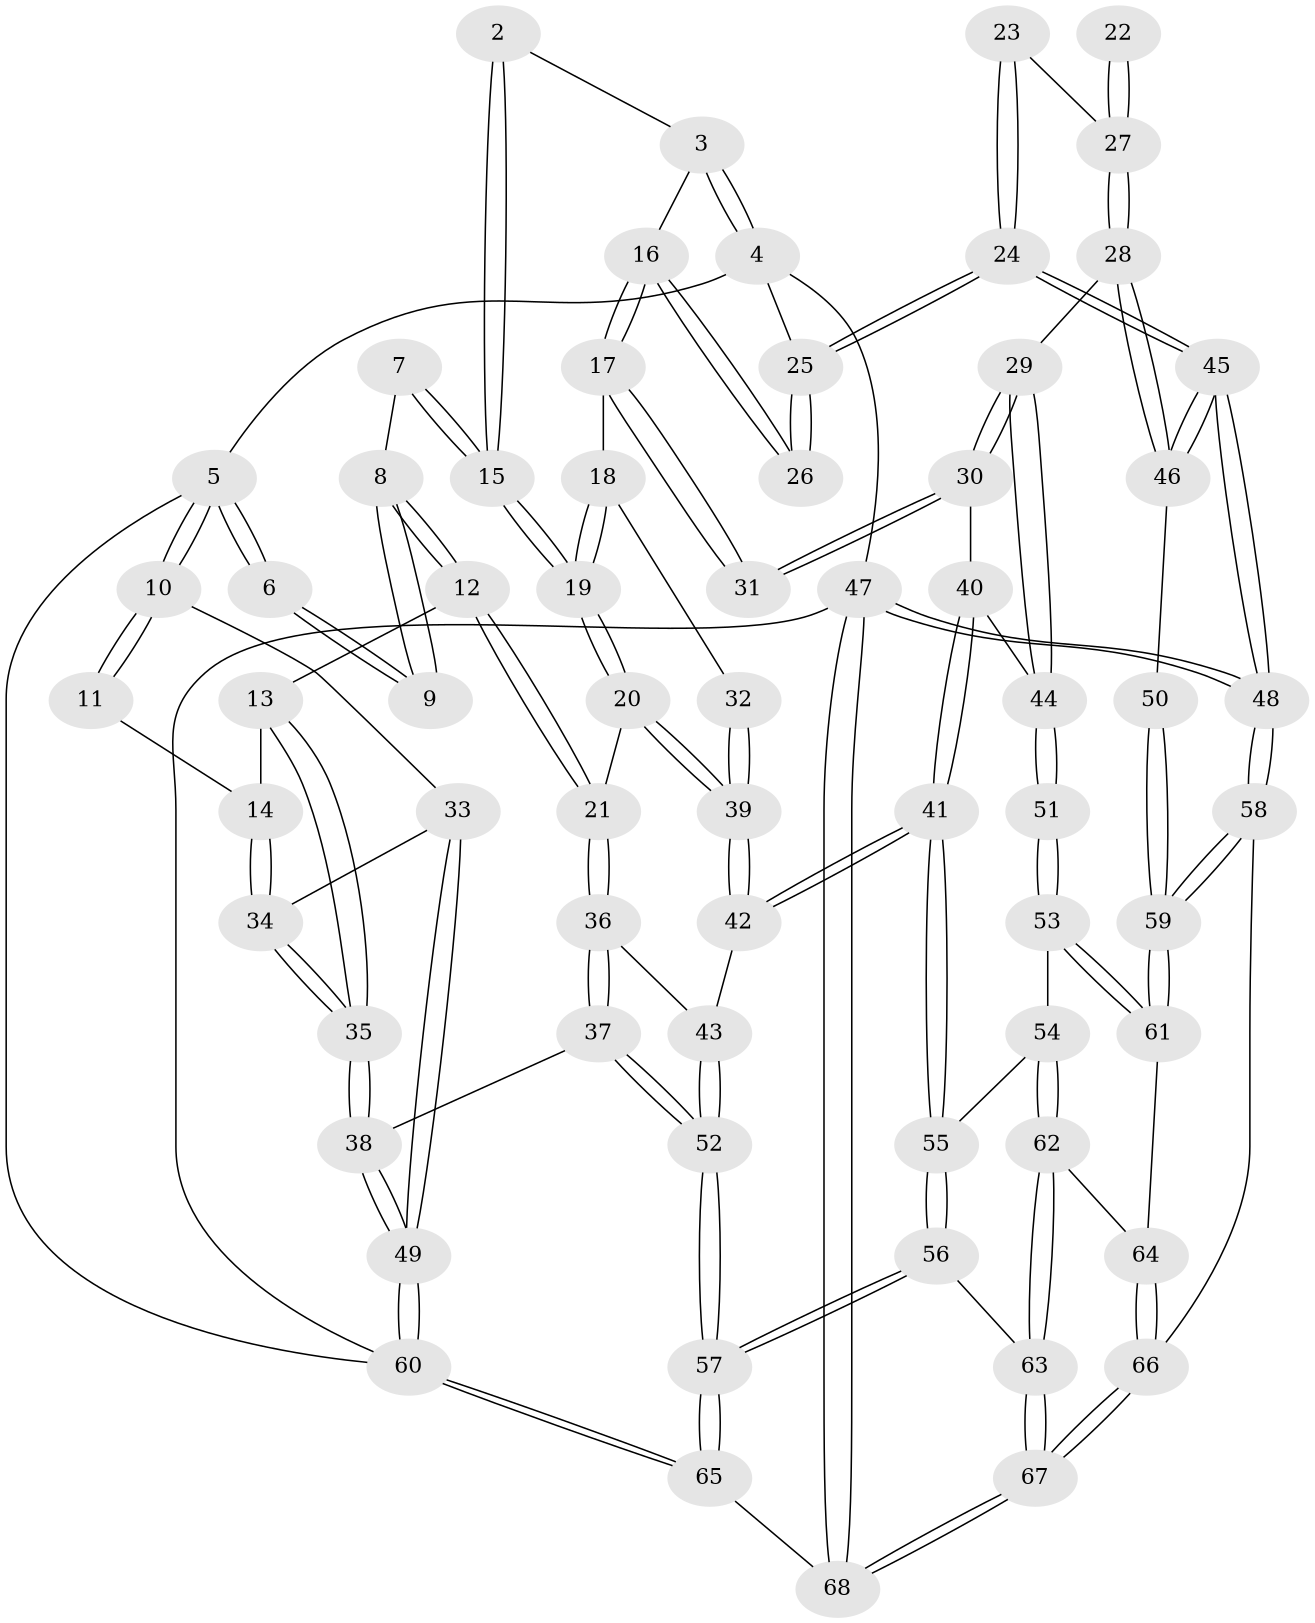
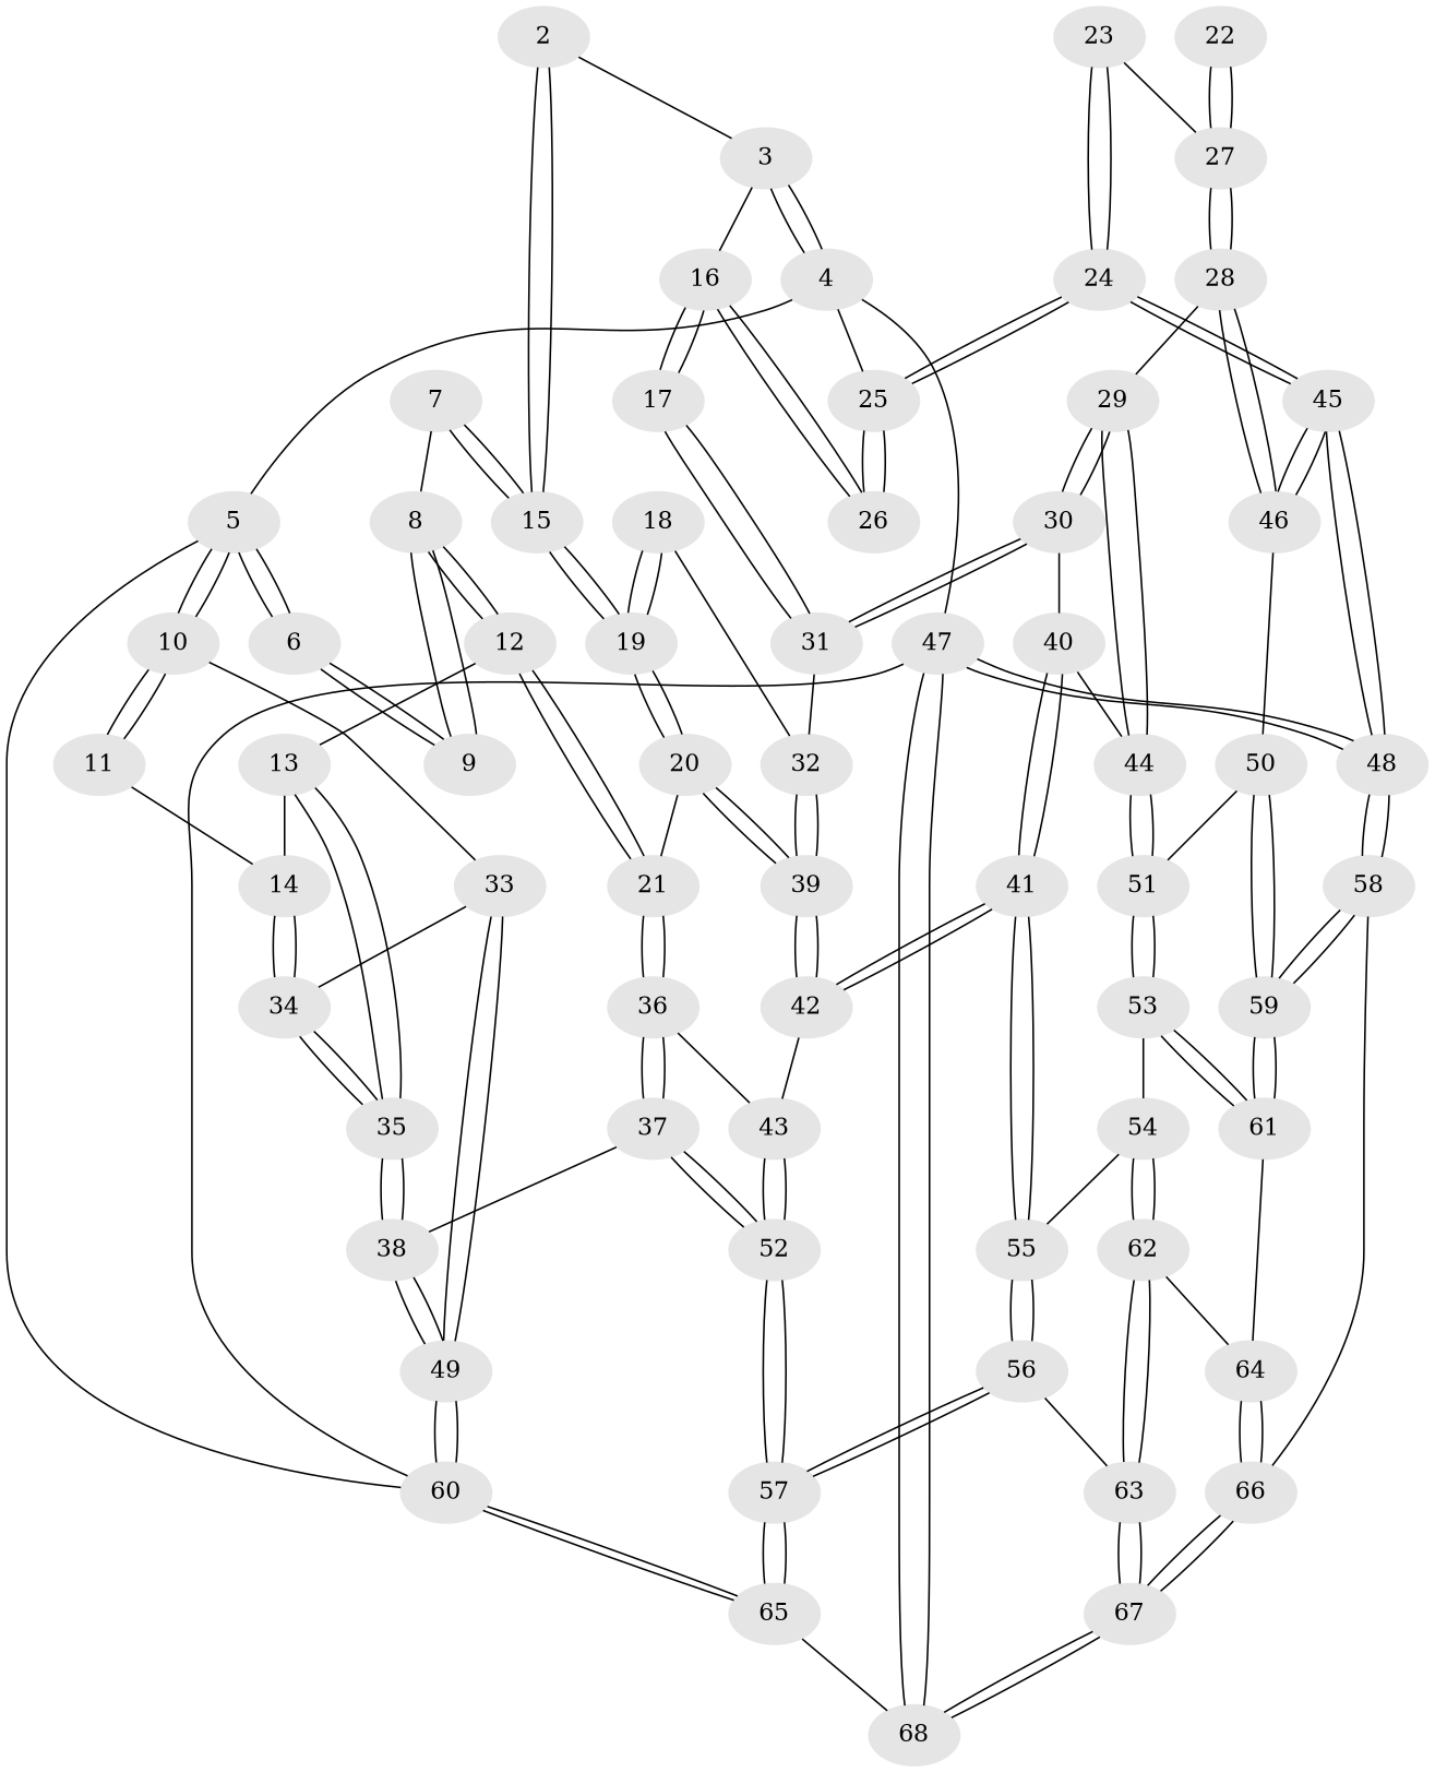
  graph {
    node [color=gray90 style=filled]
    2
    3
    15
    7
    8
    4
    16
    19
    5
    25
    47
    17
    26
    6
    10
    60
    48
    68
    9
    11
    33
    65
    12
    13
    21
    14
    34
    49
    35
    36
    38
    20
    18
    31
    32
    39
    42
    37
    43
    22
    27
    23
    24
    28
    45
    46
    29
    30
    44
    50
    40
    51
    41
    52
    57
    55
    56
    53
    58
    59
    66
    61
    54
    62
    64
    63
    67
    2 -- 3
    2 -- 15
    2 -- 15
    3 -- 4
    3 -- 4
    3 -- 16
    15 -- 19
    15 -- 19
    7 -- 15
    7 -- 15
    7 -- 8
    8 -- 9
    8 -- 9
    8 -- 12
    8 -- 12
    4 -- 5
    4 -- 25
    4 -- 47
    16 -- 17
    16 -- 17
    16 -- 26
    16 -- 26
    19 -- 20
    19 -- 20
    5 -- 6
    5 -- 6
    5 -- 10
    5 -- 10
    5 -- 60
    25 -- 26
    25 -- 26
    47 -- 60
    47 -- 48
    47 -- 48
    47 -- 68
    47 -- 68
-   17 -- 18
    17 -- 31
    17 -- 31
    6 -- 9
    6 -- 9
    10 -- 11
    10 -- 11
    10 -- 33
    60 -- 65
    60 -- 65
    48 -- 58
    48 -- 58
    11 -- 14
    33 -- 34
    33 -- 49
    33 -- 49
    65 -- 68
    12 -- 13
    12 -- 21
    12 -- 21
    13 -- 14
    13 -- 35
    13 -- 35
    21 -- 36
    21 -- 36
    14 -- 34
    14 -- 34
    34 -- 35
    34 -- 35
    49 -- 60
    49 -- 60
    35 -- 38
    35 -- 38
    36 -- 37
    36 -- 37
    36 -- 43
    38 -- 49
    38 -- 49
    20 -- 21
    20 -- 39
    20 -- 39
    18 -- 19
    18 -- 19
    18 -- 32
+   31 -- 32
    32 -- 39
    32 -- 39
    39 -- 42
    39 -- 42
    42 -- 43
    37 -- 38
    37 -- 52
    37 -- 52
    43 -- 52
    43 -- 52
    22 -- 27
    22 -- 27
    27 -- 28
    27 -- 28
    23 -- 27
    23 -- 24
    23 -- 24
    24 -- 25
    24 -- 25
    24 -- 45
    24 -- 45
    28 -- 46
    28 -- 46
    28 -- 29
    45 -- 48
    45 -- 48
    45 -- 46
    45 -- 46
    46 -- 50
    29 -- 30
    29 -- 30
    29 -- 44
    29 -- 44
    30 -- 31
    30 -- 31
    30 -- 40
    44 -- 51
    44 -- 51
+   50 -- 51
    50 -- 59
    50 -- 59
    40 -- 44
    40 -- 41
    40 -- 41
    51 -- 53
    51 -- 53
    41 -- 42
    41 -- 42
    41 -- 55
    41 -- 55
    52 -- 57
    52 -- 57
    57 -- 65
    57 -- 65
    55 -- 56
    55 -- 56
    56 -- 57
    56 -- 57
    56 -- 63
    53 -- 61
    53 -- 61
    53 -- 54
    58 -- 59
    58 -- 59
    58 -- 66
    59 -- 61
    59 -- 61
    66 -- 67
    66 -- 67
    61 -- 64
    54 -- 55
    54 -- 62
    54 -- 62
    62 -- 64
    62 -- 63
    62 -- 63
    64 -- 66
    64 -- 66
    63 -- 67
    63 -- 67
    67 -- 68
    67 -- 68
  }
